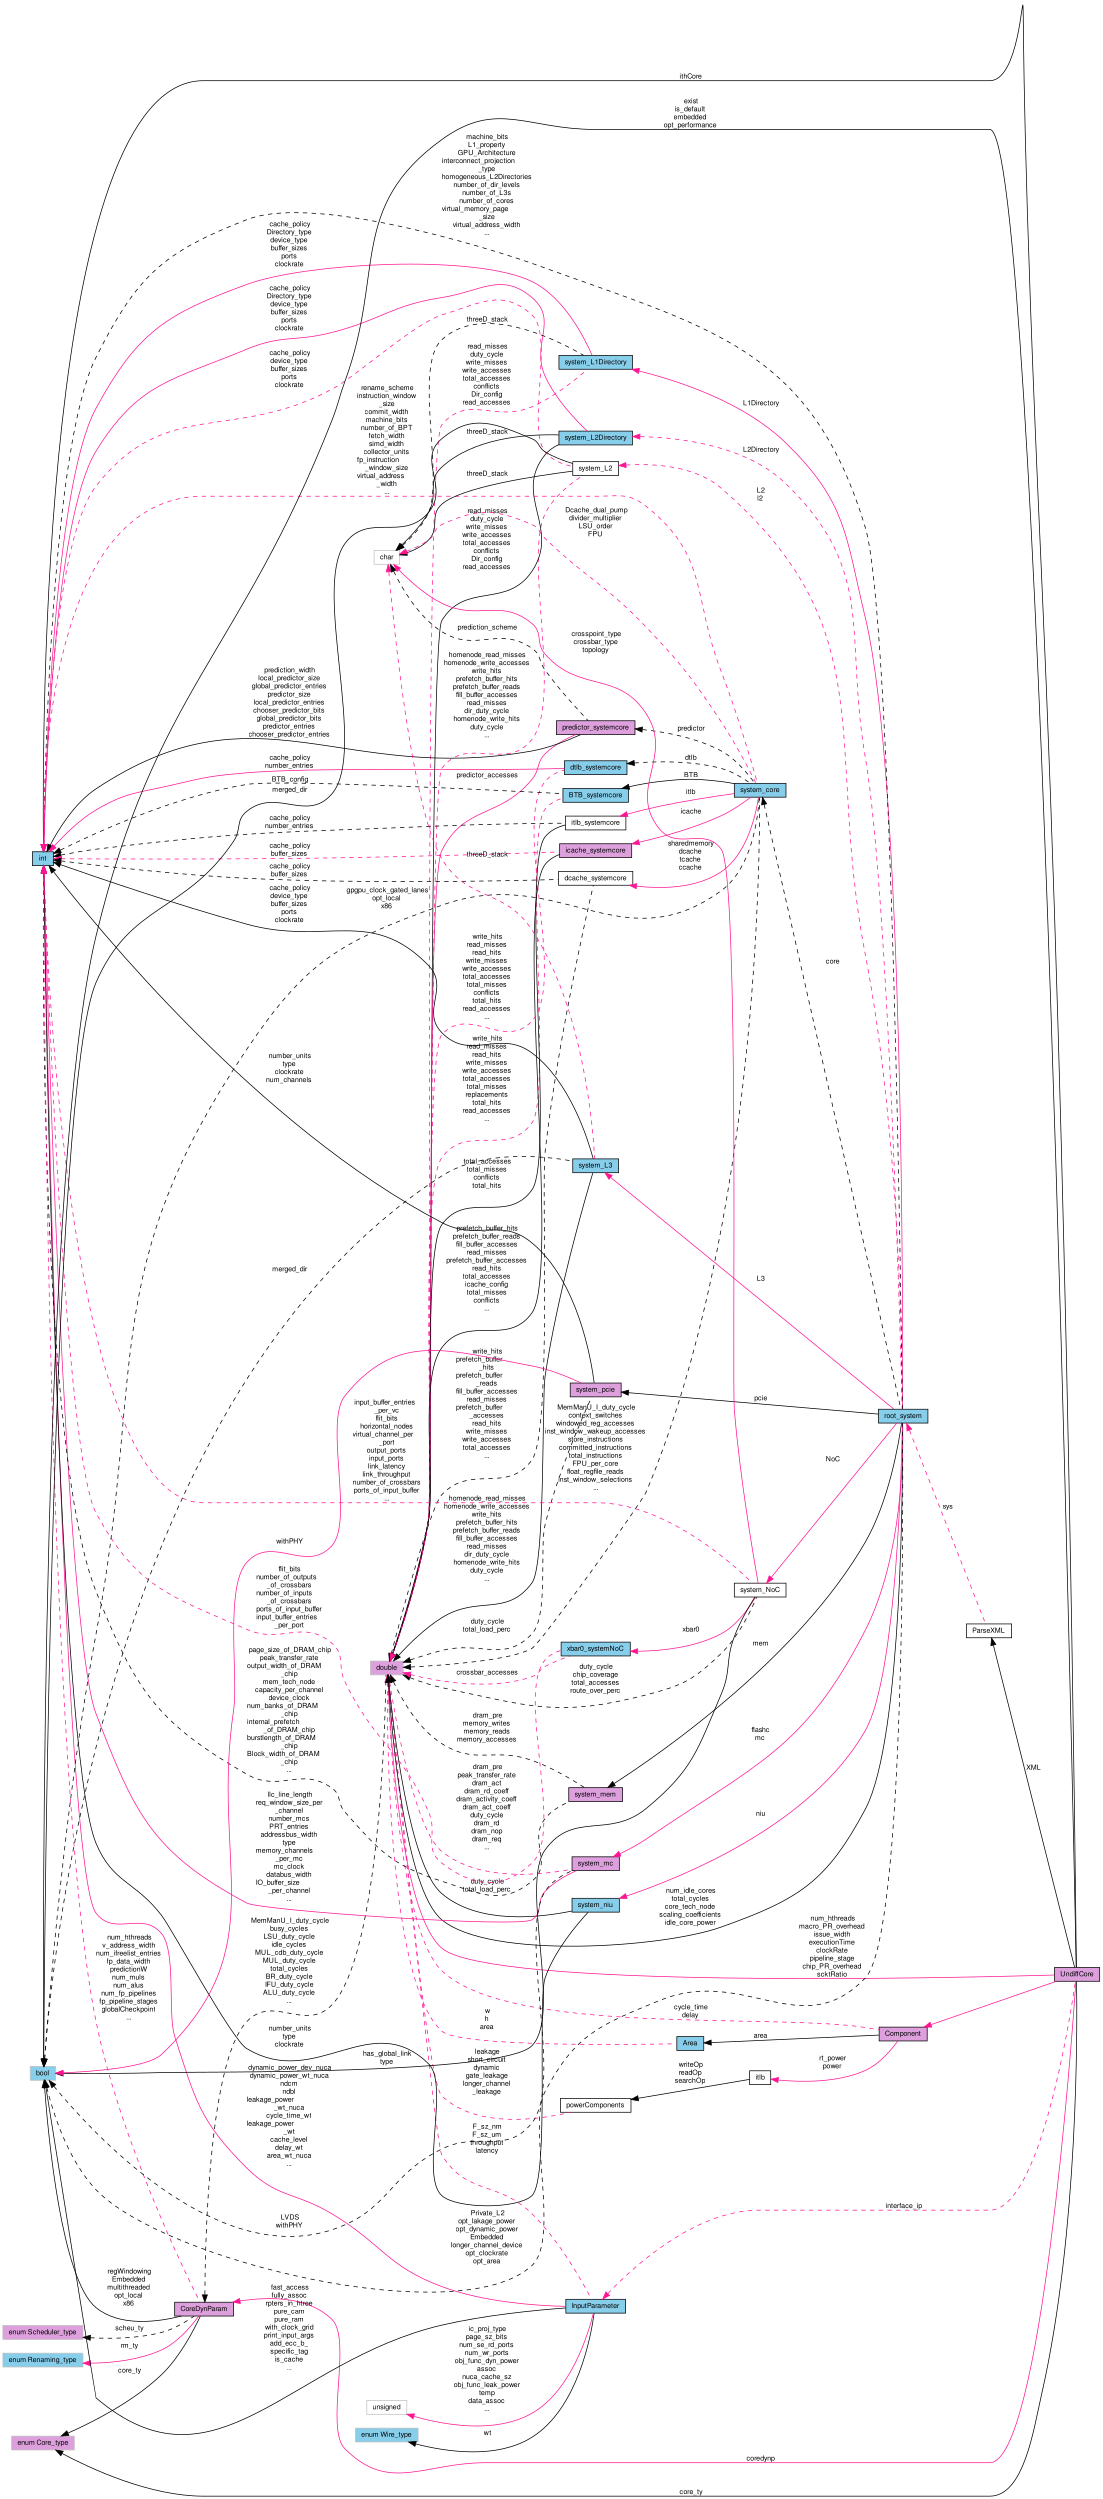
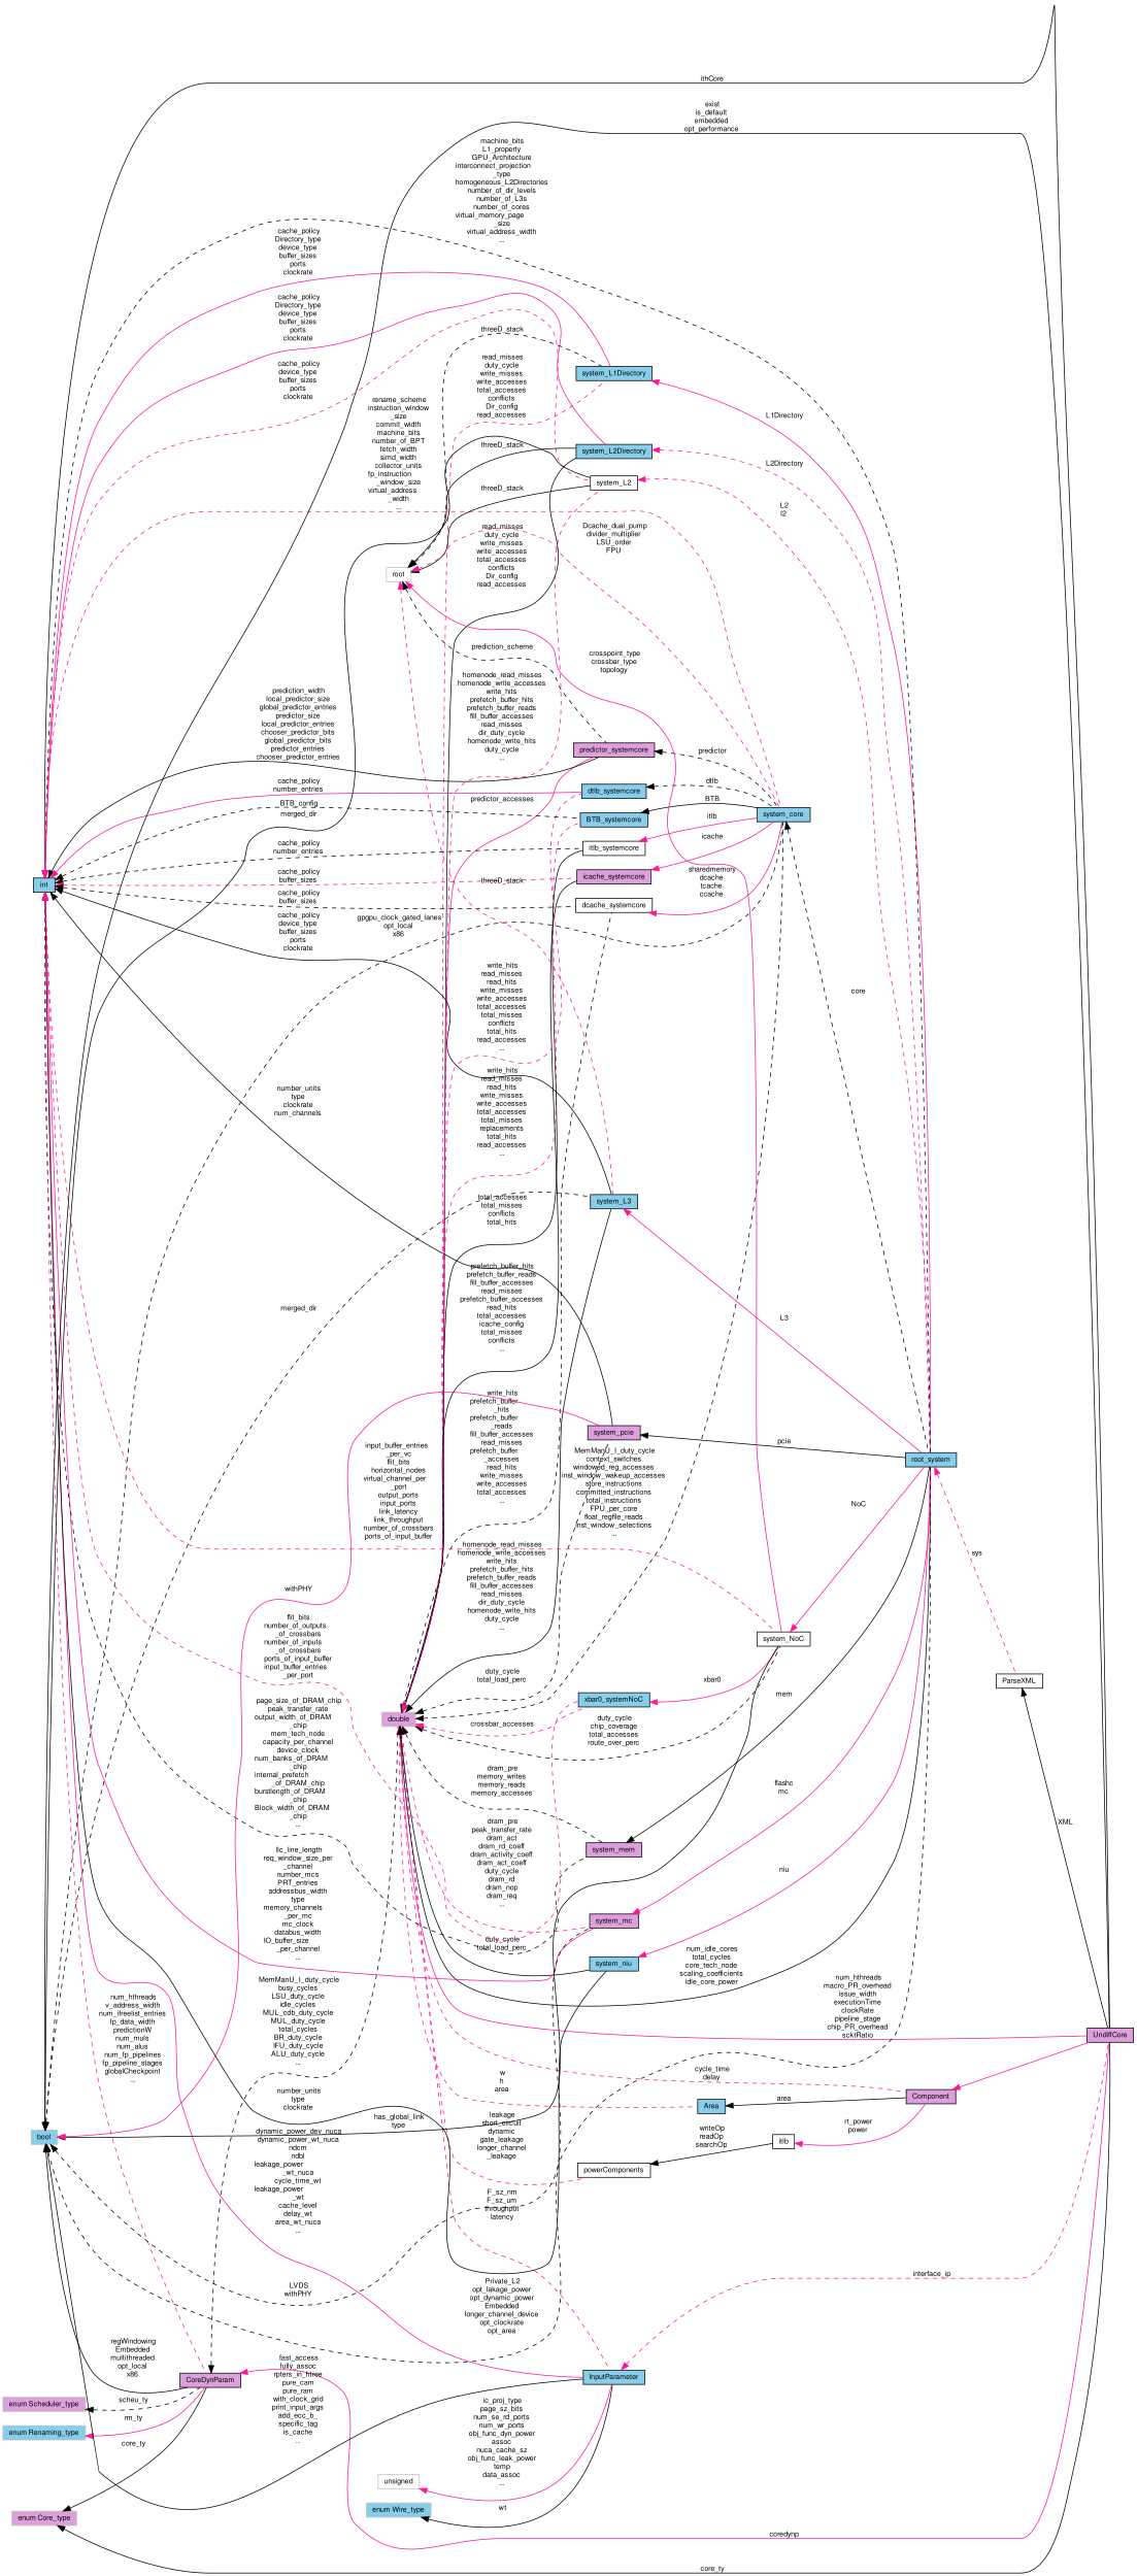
  digraph {
    rankdir=LR
    node [color=black fillcolor=skyblue fontname=FreeSans fontsize=10 shape=record style=filled]
    edge [color=black dir=back fontname=FreeSans fontsize=10 labelfontname=FreeSans labelfontsize=10 style=solid]
    n1 [fillcolor=plum fontcolor=black height=0.2 label=UndiffCore width=0.4]
    n2 [fillcolor=plum height=0.2 label=Component width=0.4]
    n3 [color=grey75 fillcolor=plum height=0.2 label=double width=0.4]
    n4 [fillcolor=white height=0.2 label=powerComponents width=0.4]
    n5 [height=0.2 label=Area width=0.4]
    n6 [height=0.2 label=InputParameter width=0.4]
    n7 [height=0.2 label=root_system width=0.4]
    n8 [fillcolor=white height=0.2 label=system_L2 width=0.4]
    n9 [height=0.2 label=system_L3 width=0.4]
    n10 [height=0.2 label=system_L2Directory width=0.4]
    n11 [fillcolor=plum height=0.2 label=system_mc width=0.4]
    n12 [fillcolor=plum height=0.2 label=system_mem width=0.4]
    n13 [height=0.2 label=system_L1Directory width=0.4]
    n14 [height=0.2 label=system_niu width=0.4]
    n15 [height=0.2 label=system_core width=0.4]
    n16 [fillcolor=plum height=0.2 label=predictor_systemcore width=0.4]
    n17 [height=0.2 label=BTB_systemcore width=0.4]
    n18 [fillcolor=white height=0.2 label=itlb_systemcore width=0.4]
    n19 [fillcolor=plum height=0.2 label=icache_systemcore width=0.4]
    n20 [fillcolor=white height=0.2 label=dcache_systemcore width=0.4]
    n21 [height=0.2 label=dtlb_systemcore width=0.4]
    n22 [fillcolor=white height=0.2 label=system_NoC width=0.4]
    n23 [height=0.2 label=xbar0_systemNoC width=0.4]
    n24 [fillcolor=plum height=0.2 label=system_pcie width=0.4]
    n25 [fillcolor=white height=0.2 label=itlb width=0.4]
    n26 [fillcolor=plum height=0.2 label=CoreDynParam width=0.4]
    n27 [fillcolor=white height=0.2 label=ParseXML width=0.4]
    n28 [height=0.2 label=int width=0.4]
    n29 [color=grey75 height=0.2 label="enum Renaming_type" width=0.4]
    n30 [color=grey75 height=0.2 label=bool width=0.4]
    n31 [color=grey75 fillcolor=plum height=0.2 label="enum Scheduler_type" width=0.4]
    n32 [color=grey75 fillcolor=plum height=0.2 label="enum Core_type" width=0.4]
    n33 [color=grey75 height=0.2 label="enum Wire_type" width=0.4]
    n34 [color=grey75 fillcolor=white height=0.2 label=unsigned width=0.4]
-   n35 [color=grey75 fillcolor=white height=0.2 label=char width=0.4]
+   n35 [color=grey75 fillcolor=white height=0.2 label=root width=0.4]
    n2 -> n1 [color=deeppink]
    n3 -> n1 [color=deeppink label=" num_hthreads\nmacro_PR_overhead\nissue_width\nexecutionTime\nclockRate\npipeline_stage\nchip_PR_overhead\nscktRatio"]
    n3 -> n2 [color=deeppink label=" cycle_time\ndelay" style=dashed]
    n3 -> n4 [color=deeppink label=" leakage\nshort_circuit\ndynamic\ngate_leakage\nlonger_channel\l_leakage" style=dashed]
    n3 -> n5 [color=deeppink label=" w\nh\narea" style=dashed]
    n3 -> n6 [color=deeppink label=" F_sz_nm\nF_sz_um\nthroughput\nlatency" style=dashed]
    n3 -> n7 [label=" num_idle_cores\ntotal_cycles\ncore_tech_node\nscaling_coefficients\nidle_core_power"]
    n3 -> n8 [color=deeppink label=" homenode_read_misses\nhomenode_write_accesses\nwrite_hits\nprefetch_buffer_hits\nprefetch_buffer_reads\nfill_buffer_accesses\nread_misses\ndir_duty_cycle\nhomenode_write_hits\nduty_cycle\n..." style=dashed]
    n3 -> n9 [label=" homenode_read_misses\nhomenode_write_accesses\nwrite_hits\nprefetch_buffer_hits\nprefetch_buffer_reads\nfill_buffer_accesses\nread_misses\ndir_duty_cycle\nhomenode_write_hits\nduty_cycle\n..."]
    n3 -> n10 [label=" read_misses\nduty_cycle\nwrite_misses\nwrite_accesses\ntotal_accesses\nconflicts\nDir_config\nread_accesses"]
    n3 -> n11 [color=deeppink label=" dram_pre\npeak_transfer_rate\ndram_act\ndram_rd_coeff\ndram_activity_coeff\ndram_act_coeff\nduty_cycle\ndram_rd\ndram_nop\ndram_req\n..." style=dashed]
    n3 -> n12 [label=" dram_pre\nmemory_writes\nmemory_reads\nmemory_accesses" style=dashed]
    n3 -> n13 [color=deeppink label=" read_misses\nduty_cycle\nwrite_misses\nwrite_accesses\ntotal_accesses\nconflicts\nDir_config\nread_accesses" style=dashed]
    n3 -> n14 [label=" duty_cycle\ntotal_load_perc"]
    n3 -> n15 [label=" MemManU_I_duty_cycle\ncontext_switches\nwindowed_reg_accesses\ninst_window_wakeup_accesses\nstore_instructions\ncommitted_instructions\ntotal_instructions\nFPU_per_core\nfloat_regfile_reads\ninst_window_selections\n..." style=dashed]
    n3 -> n16 [color=deeppink label=" predictor_accesses"]
    n3 -> n17 [color=deeppink label=" write_hits\nread_misses\nread_hits\nwrite_misses\nwrite_accesses\ntotal_accesses\ntotal_misses\nreplacements\ntotal_hits\nread_accesses\n..." style=dashed]
    n3 -> n18 [label=" total_accesses\ntotal_misses\nconflicts\ntotal_hits"]
    n3 -> n19 [label=" prefetch_buffer_hits\nprefetch_buffer_reads\nfill_buffer_accesses\nread_misses\nprefetch_buffer_accesses\nread_hits\ntotal_accesses\nicache_config\ntotal_misses\nconflicts\n..."]
    n3 -> n20 [label=" write_hits\nprefetch_buffer\l_hits\nprefetch_buffer\l_reads\nfill_buffer_accesses\nread_misses\nprefetch_buffer\l_accesses\nread_hits\nwrite_misses\nwrite_accesses\ntotal_accesses\n..." style=dashed]
    n3 -> n21 [color=deeppink label=" write_hits\nread_misses\nread_hits\nwrite_misses\nwrite_accesses\ntotal_accesses\ntotal_misses\nconflicts\ntotal_hits\nread_accesses\n..." style=dashed]
    n3 -> n22 [label=" duty_cycle\nchip_coverage\ntotal_accesses\nroute_over_perc" style=dashed]
    n3 -> n23 [color=deeppink label=" crossbar_accesses" style=dashed]
    n3 -> n24 [label=" duty_cycle\ntotal_load_perc" style=dashed]
    n4 -> n25 [label=" writeOp\nreadOp\nsearchOp"]
    n5 -> n2 [label=" area"]
    n6 -> n1 [color=deeppink label=" interface_ip" style=dashed]
    n7 -> n27 [color=deeppink label=" sys" style=dashed]
    n8 -> n7 [color=deeppink label=" L2\nl2" style=dashed]
    n9 -> n7 [color=deeppink label=" L3"]
    n10 -> n7 [color=deeppink label=" L2Directory" style=dashed]
    n11 -> n7 [color=deeppink label=" flashc\nmc"]
    n12 -> n7 [label=" mem"]
    n13 -> n7 [color=deeppink label=" L1Directory"]
    n14 -> n7 [color=deeppink label=" niu"]
    n15 -> n7 [label=" core" style=dashed]
    n16 -> n15 [label=" predictor" style=dashed]
    n17 -> n15 [label=" BTB"]
    n18 -> n15 [color=deeppink label=" itlb"]
    n19 -> n15 [color=deeppink label=" icache"]
    n20 -> n15 [color=deeppink label=" sharedmemory\ndcache\ntcache\nccache"]
    n21 -> n15 [label=" dtlb" style=dashed]
    n22 -> n7 [color=deeppink label=" NoC"]
    n23 -> n22 [color=deeppink label=" xbar0"]
    n24 -> n7 [label=" pcie"]
    n25 -> n2 [color=deeppink label=" rt_power\npower"]
    n26 -> n1 [color=deeppink label=" coredynp"]
    n26 -> n3 [label=" MemManU_I_duty_cycle\nbusy_cycles\nLSU_duty_cycle\nidle_cycles\nMUL_cdb_duty_cycle\nMUL_duty_cycle\ntotal_cycles\nBR_duty_cycle\nIFU_duty_cycle\nALU_duty_cycle\n..." style=dashed]
    n27 -> n1 [label=" XML"]
    n28 -> n1 [label=" ithCore"]
    n28 -> n6 [color=deeppink label=" dynamic_power_dev_nuca\ndynamic_power_wt_nuca\nndcm\nndbl\nleakage_power\l_wt_nuca\ncycle_time_wt\nleakage_power\l_wt\ncache_level\ndelay_wt\narea_wt_nuca\n..."]
    n28 -> n7 [label=" machine_bits\nL1_property\nGPU_Architecture\ninterconnect_projection\l_type\nhomogeneous_L2Directories\nnumber_of_dir_levels\nnumber_of_L3s\nnumber_of_cores\nvirtual_memory_page\l_size\nvirtual_address_width\n..." style=dashed]
    n28 -> n8 [color=deeppink label=" cache_policy\ndevice_type\nbuffer_sizes\nports\nclockrate" style=dashed]
    n28 -> n9 [label=" cache_policy\ndevice_type\nbuffer_sizes\nports\nclockrate"]
    n28 -> n10 [color=deeppink label=" cache_policy\nDirectory_type\ndevice_type\nbuffer_sizes\nports\nclockrate"]
    n28 -> n11 [color=deeppink label=" llc_line_length\nreq_window_size_per\l_channel\nnumber_mcs\nPRT_entries\naddressbus_width\ntype\nmemory_channels\l_per_mc\nmc_clock\ndatabus_width\nIO_buffer_size\l_per_channel\n..."]
    n28 -> n12 [label=" page_size_of_DRAM_chip\npeak_transfer_rate\noutput_width_of_DRAM\l_chip\nmem_tech_node\ncapacity_per_channel\ndevice_clock\nnum_banks_of_DRAM\l_chip\ninternal_prefetch\l_of_DRAM_chip\nburstlength_of_DRAM\l_chip\nBlock_width_of_DRAM\l_chip\n..." style=dashed]
    n28 -> n13 [color=deeppink label=" cache_policy\nDirectory_type\ndevice_type\nbuffer_sizes\nports\nclockrate"]
    n28 -> n14 [label=" number_units\ntype\nclockrate"]
    n28 -> n15 [color=deeppink label=" rename_scheme\ninstruction_window\l_size\ncommit_width\nmachine_bits\nnumber_of_BPT\nfetch_width\nsimd_width\ncollector_units\nfp_instruction\l_window_size\nvirtual_address\l_width\n..." style=dashed]
    n28 -> n16 [label=" prediction_width\nlocal_predictor_size\nglobal_predictor_entries\npredictor_size\nlocal_predictor_entries\nchooser_predictor_bits\nglobal_predictor_bits\npredictor_entries\nchooser_predictor_entries"]
    n28 -> n17 [label=" BTB_config" style=dashed]
    n28 -> n18 [label=" cache_policy\nnumber_entries" style=dashed]
    n28 -> n19 [color=deeppink label=" cache_policy\nbuffer_sizes" style=dashed]
    n28 -> n20 [label=" cache_policy\nbuffer_sizes" style=dashed]
    n28 -> n21 [color=deeppink label=" cache_policy\nnumber_entries"]
    n28 -> n22 [color=deeppink label=" input_buffer_entries\l_per_vc\nflit_bits\nhorizontal_nodes\nvirtual_channel_per\l_port\noutput_ports\ninput_ports\nlink_latency\nlink_throughput\nnumber_of_crossbars\nports_of_input_buffer\n..." style=dashed]
    n28 -> n23 [color=deeppink label=" flit_bits\nnumber_of_outputs\l_of_crossbars\nnumber_of_inputs\l_of_crossbars\nports_of_input_buffer\ninput_buffer_entries\l_per_port" style=dashed]
    n28 -> n24 [label=" number_units\ntype\nclockrate\nnum_channels"]
    n28 -> n26 [color=deeppink label=" num_hthreads\nv_address_width\nnum_ifreelist_entries\nfp_data_width\npredictionW\nnum_muls\nnum_alus\nnum_fp_pipelines\nfp_pipeline_stages\nglobalCheckpoint\n..." style=dashed]
    n29 -> n26 [color=deeppink label=" rm_ty"]
    n30 -> n1 [label=" exist\nis_default\nembedded\nopt_performance"]
    n30 -> n6 [label=" fast_access\nfully_assoc\nrpters_in_htree\npure_cam\npure_ram\nwith_clock_grid\nprint_input_args\nadd_ecc_b_\nspecific_tag\nis_cache\n..."]
    n30 -> n7 [label=" Private_L2\nopt_lakage_power\nopt_dynamic_power\nEmbedded\nlonger_channel_device\nopt_clockrate\nopt_area" style=dashed]
    n30 -> n8 [label=" merged_dir"]
    n30 -> n9 [label=" merged_dir" style=dashed]
    n30 -> n11 [label=" LVDS\nwithPHY" style=dashed]
    n30 -> n15 [label=" gpgpu_clock_gated_lanes\nopt_local\nx86" style=dashed]
    n30 -> n22 [label=" has_global_link\ntype"]
    n30 -> n24 [color=deeppink label=" withPHY"]
    n30 -> n26 [label=" regWindowing\nEmbedded\nmultithreaded\nopt_local\nx86"]
    n31 -> n26 [label=" scheu_ty" style=dashed]
    n32 -> n1 [label=" core_ty"]
    n32 -> n26 [label=" core_ty"]
    n33 -> n6 [label=" wt"]
    n34 -> n6 [color=deeppink label=" ic_proj_type\npage_sz_bits\nnum_se_rd_ports\nnum_wr_ports\nobj_func_dyn_power\nassoc\nnuca_cache_sz\nobj_func_leak_power\ntemp\ndata_assoc\n..."]
    n35 -> n8 [label=" threeD_stack"]
    n35 -> n9 [color=deeppink label=" threeD_stack" style=dashed]
    n35 -> n10 [label=" threeD_stack"]
    n35 -> n13 [label=" threeD_stack" style=dashed]
    n35 -> n15 [color=deeppink label=" Dcache_dual_pump\ndivider_multiplier\nLSU_order\nFPU" style=dashed]
    n35 -> n16 [label=" prediction_scheme" style=dashed]
    n35 -> n22 [color=deeppink label=" crosspoint_type\ncrossbar_type\ntopology"]
  }
